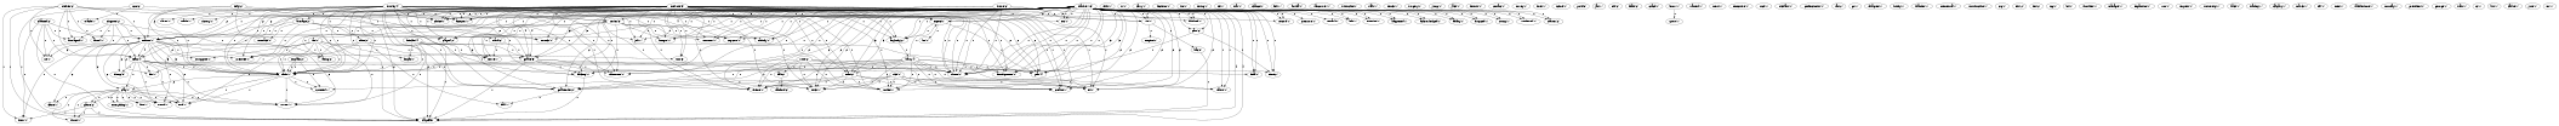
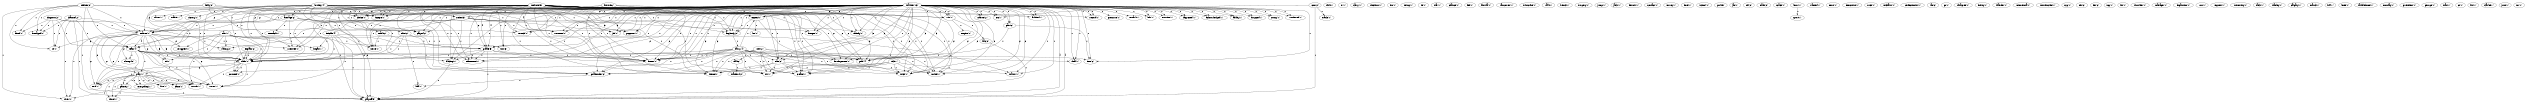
  digraph {
    n1 [label="com(2)"]
    n2 [label="oracle(1)"]
    n3 [label="etc(1)"]
    n4 [label="playoff(5)"]
    n5 [label="disk(1)"]
    n6 [label="tv(1)"]
    n7 [label="carry(1)"]
    n8 [label="decision(1)"]
    n9 [label="hrudey(4)"]
    n10 [label="saves(1)"]
    n11 [label="average(2)"]
    n12 [label="elite(2)"]
    n13 [label="series(3)"]
    n14 [label="made(1)"]
    n15 [label="job(1)"]
    n16 [label="season(7)"]
    n17 [label="didn(1)"]
    n18 [label="hunger(1)"]
    n19 [label="resumes(1)"]
    n20 [label="victory(1)"]
    n21 [label="goalie(5)"]
    n22 [label="record(1)"]
    n23 [label="popcorn(1)"]
    n24 [label="satisfy(1)"]
    n25 [label="choice(1)"]
    n26 [label="stretch(1)"]
    n27 [label="backup(1)"]
    n28 [label="accepts(1)"]
    n29 [label="wrestled(1)"]
    n30 [label="serve(1)"]
    n31 [label="year(4)"]
    n32 [label="stomach(1)"]
    n33 [label="played(2)"]
    n34 [label="goaltender(2)"]
    n35 [label="ball(1)"]
    n36 [label="drew(1)"]
    n37 [label="rating(2)"]
    n38 [label="team(4)"]
    n39 [label="nd(1)"]
    n40 [label="play(1)"]
    n41 [label="came(1)"]
    n42 [label="month(1)"]
    n43 [label="end(1)"]
    n44 [label="roster(1)"]
    n45 [label="slump(5)"]
    n46 [label="hit(1)"]
    n47 [label="struggled(1)"]
    n48 [label="counted(1)"]
    n49 [label="statement(1)"]
    n50 [label="doesn(1)"]
    n51 [label="time(2)"]
    n52 [label="everything(1)"]
    n53 [label="line(1)"]
    n54 [label="game(2)"]
    n55 [label="shoot(1)"]
    n56 [label="isn(1)"]
    n57 [label="string(1)"]
    n58 [label="future(6)"]
    n59 [label="flubbed(1)"]
    n60 [label="win(1)"]
    n61 [label="hac(2)"]
    n62 [label="empire(1)"]
    n63 [label="tie(1)"]
    n64 [label="star(1)"]
    n65 [label="chance(1)"]
    n66 [label="nielsen(2)"]
    n67 [label="mark(2)"]
    n68 [label="aired(1)"]
    n69 [label="averaged(1)"]
    n70 [label="feb(1)"]
    n71 [label="florida(1)"]
    n72 [label="vancouver(1)"]
    n73 [label="subscribe(1)"]
    n74 [label="walk(1)"]
    n75 [label="bench(1)"]
    n76 [label="surgery(1)"]
    n77 [label="jump(1)"]
    n78 [label="jack(1)"]
    n79 [label="detroit(1)"]
    n80 [label="contact(1)"]
    n81 [label="torrey(1)"]
    n82 [label="dnet(1)"]
    n83 [label="rick(1)"]
    n84 [label="sit(1)"]
    n85 [label="status(1)"]
    n86 [label="theme(1)"]
    n87 [label="stick(1)"]
    n88 [label="rookie(1)"]
    n89 [label="crease(1)"]
    n90 [label="school(1)"]
    n91 [label="stauber(13)"]
    n92 [label="pressure(1)"]
    n93 [label="remark(1)"]
    n94 [label="left(1)"]
    n95 [label="emotion(1)"]
    n96 [label="happened(1)"]
    n97 [label="acknowledged(1)"]
    n98 [label="ability(1)"]
    n99 [label="dropped(1)"]
    n100 [label="development(1)"]
    n101 [label="expect(1)"]
    n102 [label="part(2)"]
    n103 [label="stung(1)"]
    n104 [label="man(2)"]
    n105 [label="wondered(1)"]
    n106 [label="deal(1)"]
    n107 [label="anybody(2)"]
    n108 [label="starter(2)"]
    n109 [label="lot(1)"]
    n110 [label="barry(4)"]
    n111 [label="york(5)"]
    n112 [label="jan(1)"]
    n113 [label="nhl(2)"]
    n114 [label="kingston(2)"]
    n115 [label="leads(2)"]
    n116 [label="coach(1)"]
    n117 [label="channel(2)"]
    n118 [label="know(1)"]
    n119 [label="sport(1)"]
    n120 [label="wanted(1)"]
    n121 [label="news(1)"]
    n122 [label="executive(1)"]
    n123 [label="ouch(1)"]
    n124 [label="nicklaus(1)"]
    n125 [label="perfectionist(1)"]
    n126 [label="melrose(5)"]
    n127 [label="loss(3)"]
    n128 [label="van(2)"]
    n129 [label="go(1)"]
    n130 [label="disagree(1)"]
    n131 [label="explain(2)"]
    n132 [label="kelly(2)"]
    n133 [label="bobby(1)"]
    n134 [label="islander(1)"]
    n135 [label="minnesota(1)"]
    n136 [label="unsubscribe(1)"]
    n137 [label="cup(1)"]
    n138 [label="edu(2)"]
    n139 [label="det(2)"]
    n140 [label="scg(1)"]
    n141 [label="bit(1)"]
    n142 [label="shoulder(1)"]
    n143 [label="san(1)"]
    n144 [label="began(1)"]
    n145 [label="manager(1)"]
    n146 [label="expansion(1)"]
    n147 [label="won(1)"]
    n148 [label="request(1)"]
    n149 [label="university(1)"]
    n150 [label="back(1)"]
    n151 [label="stanley(1)"]
    n152 [label="calgary(1)"]
    n153 [label="march(1)"]
    n154 [label="robb(2)"]
    n155 [label="talk(2)"]
    n156 [label="stanford(2)"]
    n157 [label="bill(1)"]
    n158 [label="knickle(4)"]
    n159 [label="knee(1)"]
    n160 [label="saddledome(1)"]
    n161 [label="monday(1)"]
    n162 [label="president(1)"]
    n163 [label="george(1)"]
    n164 [label="stan(1)"]
    n165 [label="cs(1)"]
    n166 [label="list(1)"]
    n167 [label="clarke(1)"]
    n168 [label="jose(1)"]
    n169 [label="tor(1)"]
    n1 -> n2 [label=1]
    n1 -> n3 [label=1]
    n1 -> n4 [label=1]
    n9 -> n10 [label=1]
    n9 -> n11 [label=1]
    n9 -> n12 [label=1]
    n9 -> n13 [label=2]
    n9 -> n14 [label=1]
    n9 -> n15 [label=1]
    n9 -> n16 [label=2]
    n9 -> n17 [label=1]
    n9 -> n17 [label=1]
    n9 -> n18 [label=1]
    n9 -> n19 [label=4]
    n9 -> n20 [label=1]
    n9 -> n21 [label=2]
    n9 -> n22 [label=1]
    n9 -> n23 [label=1]
    n9 -> n24 [label=1]
    n9 -> n25 [label=1]
    n9 -> n26 [label=1]
    n9 -> n27 [label=1]
    n9 -> n28 [label=1]
    n9 -> n29 [label=1]
    n9 -> n30 [label=1]
    n9 -> n31 [label=2]
    n11 -> n15 [label=1]
    n11 -> n16 [label=1]
    n11 -> n26 [label=1]
    n11 -> n29 [label=1]
    n11 -> n32 [label=1]
    n11 -> n33 [label=1]
    n12 -> n17 [label=1]
    n12 -> n17 [label=1]
    n12 -> n21 [label=1]
    n12 -> n34 [label=1]
    n12 -> n35 [label=1]
    n13 -> n18 [label=1]
    n13 -> n19 [label=1]
    n13 -> n23 [label=1]
    n13 -> n24 [label=1]
    n13 -> n27 [label=1]
    n13 -> n30 [label=1]
    n13 -> n36 [label=1]
    n13 -> n37 [label=1]
    n16 -> n17 [label=3]
    n16 -> n17 [label=3]
    n16 -> n21 [label=1]
    n16 -> n29 [label=1]
    n16 -> n38 [label=4]
    n16 -> n39 [label=2]
    n16 -> n40 [label=2]
    n16 -> n41 [label=2]
    n16 -> n42 [label=2]
    n16 -> n43 [label=2]
    n16 -> n44 [label=2]
    n16 -> n45 [label=2]
    n16 -> n46 [label=2]
    n16 -> n47 [label=2]
    n17 -> n40 [label=2]
    n17 -> n42 [label=1]
    n17 -> n43 [label=1]
    n17 -> n44 [label=1]
    n17 -> n48 [label=1]
    n17 -> n48 [label=1]
    n21 -> n4 [label=1]
    n21 -> n17 [label=1]
    n21 -> n27 [label=1]
    n21 -> n49 [label=1]
    n21 -> n50 [label=1]
    n21 -> n50 [label=1]
    n27 -> n4 [label=1]
    n34 -> n35 [label=1]
    n38 -> n17 [label=1]
    n38 -> n17 [label=1]
    n38 -> n31 [label=1]
    n38 -> n40 [label=1]
    n38 -> n42 [label=1]
    n38 -> n43 [label=1]
    n38 -> n44 [label=1]
    n38 -> n45 [label=1]
    n38 -> n46 [label=1]
    n38 -> n51 [label=1]
    n40 -> n41 [label=1]
    n40 -> n42 [label=1]
    n40 -> n42 [label=1]
    n40 -> n43 [label=1]
    n40 -> n43 [label=1]
    n40 -> n44 [label=1]
    n40 -> n44 [label=1]
    n40 -> n52 [label=1]
    n40 -> n52 [label=1]
    n40 -> n53 [label=1]
    n40 -> n53 [label=1]
    n40 -> n54 [label=1]
    n40 -> n54 [label=1]
    n40 -> n55 [label=1]
    n40 -> n55 [label=1]
    n54 -> n4 [label=1]
    n54 -> n36 [label=1]
    n54 -> n55 [label=1]
    n58 -> n16 [label=1]
    n58 -> n49 [label=1]
    n58 -> n50 [label=1]
    n58 -> n50 [label=1]
    n58 -> n59 [label=1]
    n58 -> n60 [label=1]
    n60 -> n61 [label=1]
    n60 -> n62 [label=1]
    n61 -> n4 [label=1]
    n66 -> n4 [label=1]
    n66 -> n13 [label=1]
    n66 -> n16 [label=1]
    n66 -> n36 [label=1]
    n66 -> n38 [label=1]
    n66 -> n39 [label=1]
    n66 -> n67 [label=1]
    n66 -> n68 [label=1]
    n66 -> n69 [label=1]
    n67 -> n21 [label=1]
    n67 -> n30 [label=1]
-   n83 -> n34 [label=1]
    n83 -> n84 [label=1]
    n83 -> n85 [label=1]
    n83 -> n86 [label=1]
    n83 -> n87 [label=1]
    n83 -> n88 [label=1]
    n83 -> n89 [label=1]
    n91 -> n3 [label=1]
    n91 -> n3 [label=1]
    n91 -> n4 [label=4]
    n91 -> n4 [label=4]
    n91 -> n13 [label=2]
    n91 -> n15 [label=1]
    n91 -> n15 [label=1]
    n91 -> n16 [label=2]
    n91 -> n16 [label=2]
    n91 -> n18 [label=1]
    n91 -> n18 [label=1]
    n91 -> n19 [label=1]
    n91 -> n19 [label=1]
    n91 -> n21 [label=3]
    n91 -> n21 [label=3]
    n91 -> n22 [label=1]
    n91 -> n22 [label=1]
    n91 -> n23 [label=1]
    n91 -> n23 [label=1]
    n91 -> n24 [label=1]
    n91 -> n24 [label=1]
    n91 -> n25 [label=1]
    n91 -> n25 [label=1]
    n91 -> n26 [label=1]
    n91 -> n26 [label=1]
    n91 -> n27 [label=1]
    n91 -> n27 [label=1]
    n91 -> n28 [label=1]
    n91 -> n28 [label=1]
    n91 -> n29 [label=1]
    n91 -> n29 [label=1]
    n91 -> n30 [label=1]
    n91 -> n30 [label=1]
    n91 -> n31 [label=3]
    n91 -> n31 [label=3]
    n91 -> n33 [label=1]
    n91 -> n33 [label=1]
    n91 -> n34 [label=2]
    n91 -> n34 [label=2]
    n91 -> n38 [label=1]
    n91 -> n38 [label=1]
    n91 -> n49 [label=1]
    n91 -> n49 [label=1]
    n91 -> n50 [label=1]
    n91 -> n50 [label=1]
    n91 -> n50 [label=1]
    n91 -> n50 [label=1]
    n91 -> n51 [label=1]
    n91 -> n51 [label=1]
    n91 -> n59 [label=1]
    n91 -> n59 [label=1]
    n91 -> n60 [label=1]
    n91 -> n60 [label=1]
    n91 -> n84 [label=2]
    n91 -> n84 [label=2]
    n91 -> n85 [label=1]
    n91 -> n85 [label=1]
    n91 -> n86 [label=2]
    n91 -> n86 [label=2]
    n91 -> n87 [label=2]
    n91 -> n87 [label=2]
    n91 -> n88 [label=2]
    n91 -> n88 [label=2]
    n91 -> n89 [label=2]
    n91 -> n89 [label=2]
    n91 -> n92 [label=1]
    n91 -> n93 [label=1]
    n91 -> n94 [label=1]
    n91 -> n94 [label=1]
    n91 -> n95 [label=1]
    n91 -> n95 [label=1]
    n91 -> n96 [label=1]
    n91 -> n96 [label=1]
    n91 -> n97 [label=1]
    n91 -> n97 [label=1]
    n91 -> n98 [label=1]
    n91 -> n98 [label=1]
    n91 -> n99 [label=1]
    n91 -> n99 [label=1]
    n91 -> n100 [label=1]
    n91 -> n100 [label=1]
    n91 -> n101 [label=2]
    n91 -> n101 [label=2]
    n91 -> n102 [label=1]
    n91 -> n102 [label=1]
    n91 -> n103 [label=1]
    n91 -> n103 [label=1]
    n91 -> n104 [label=3]
    n91 -> n104 [label=3]
    n91 -> n105 [label=1]
    n91 -> n105 [label=1]
    n91 -> n106 [label=1]
    n91 -> n106 [label=1]
    n91 -> n107 [label=1]
    n91 -> n107 [label=1]
    n91 -> n108 [label=1]
    n91 -> n108 [label=1]
    n101 -> n31 [label=1]
    n101 -> n107 [label=1]
    n101 -> n109 [label=1]
    n102 -> n31 [label=1]
    n102 -> n51 [label=1]
    n104 -> n34 [label=1]
    n104 -> n84 [label=1]
    n104 -> n86 [label=1]
    n104 -> n87 [label=1]
    n104 -> n88 [label=1]
    n104 -> n89 [label=1]
    n107 -> n110 [label=1]
    n110 -> n17 [label=1]
    n110 -> n31 [label=1]
    n110 -> n34 [label=1]
    n110 -> n48 [label=1]
    n110 -> n50 [label=1]
    n110 -> n50 [label=1]
    n110 -> n84 [label=1]
    n110 -> n86 [label=1]
    n110 -> n87 [label=1]
    n110 -> n88 [label=1]
    n110 -> n89 [label=1]
    n110 -> n100 [label=1]
    n110 -> n101 [label=1]
    n110 -> n104 [label=1]
    n114 -> n16 [label=1]
    n114 -> n37 [label=1]
    n114 -> n38 [label=1]
    n114 -> n39 [label=1]
    n114 -> n68 [label=1]
    n114 -> n69 [label=1]
    n117 -> n4 [label=1]
    n117 -> n16 [label=1]
    n117 -> n36 [label=1]
    n117 -> n38 [label=1]
    n117 -> n39 [label=1]
    n117 -> n69 [label=1]
    n118 -> n119 [label=1]
    n126 -> n4 [label=2]
    n126 -> n4 [label=2]
    n126 -> n16 [label=2]
    n126 -> n17 [label=1]
    n126 -> n17 [label=1]
    n126 -> n17 [label=1]
    n126 -> n17 [label=1]
    n126 -> n21 [label=4]
    n126 -> n21 [label=4]
    n126 -> n25 [label=1]
    n126 -> n25 [label=1]
    n126 -> n28 [label=1]
    n126 -> n28 [label=1]
    n126 -> n31 [label=2]
    n126 -> n31 [label=2]
    n126 -> n33 [label=1]
    n126 -> n33 [label=1]
    n126 -> n34 [label=1]
    n126 -> n34 [label=1]
    n126 -> n49 [label=1]
    n126 -> n49 [label=1]
    n126 -> n50 [label=1]
    n126 -> n50 [label=1]
    n126 -> n50 [label=1]
    n126 -> n50 [label=1]
    n126 -> n60 [label=1]
    n126 -> n84 [label=1]
    n126 -> n84 [label=1]
    n126 -> n86 [label=1]
    n126 -> n86 [label=1]
    n126 -> n86 [label=1]
    n126 -> n87 [label=1]
    n126 -> n87 [label=1]
    n126 -> n87 [label=1]
    n126 -> n88 [label=1]
    n126 -> n88 [label=1]
    n126 -> n88 [label=1]
    n126 -> n89 [label=1]
    n126 -> n89 [label=1]
    n126 -> n89 [label=1]
    n126 -> n100 [label=1]
    n126 -> n100 [label=1]
    n126 -> n101 [label=1]
    n126 -> n101 [label=1]
    n126 -> n104 [label=1]
    n126 -> n104 [label=1]
    n126 -> n107 [label=1]
    n126 -> n107 [label=1]
    n126 -> n107 [label=1]
    n126 -> n127 [label=1]
    n126 -> n127 [label=1]
    n131 -> n17 [label=1]
    n131 -> n17 [label=1]
    n131 -> n48 [label=1]
    n132 -> n4 [label=1]
    n132 -> n17 [label=1]
    n132 -> n17 [label=1]
    n132 -> n25 [label=1]
    n132 -> n28 [label=1]
    n143 -> n17 [label=1]
    n143 -> n37 [label=1]
    n143 -> n42 [label=1]
    n143 -> n43 [label=1]
    n143 -> n44 [label=1]
    n143 -> n46 [label=1]
    n143 -> n47 [label=1]
    n143 -> n127 [label=1]
    n143 -> n144 [label=1]
    n154 -> n17 [label=1]
    n154 -> n34 [label=1]
    n154 -> n84 [label=1]
    n154 -> n86 [label=1]
    n154 -> n87 [label=1]
    n154 -> n88 [label=1]
    n154 -> n89 [label=1]
    n154 -> n106 [label=1]
    n154 -> n155 [label=1]
    n155 -> n156 [label=1]
    n158 -> n4 [label=1]
    n158 -> n17 [label=1]
-   n158 -> n27 [label=1]
    n158 -> n30 [label=1]
    n158 -> n44 [label=1]
    n158 -> n85 [label=1]
    n158 -> n144 [label=1]
  }
